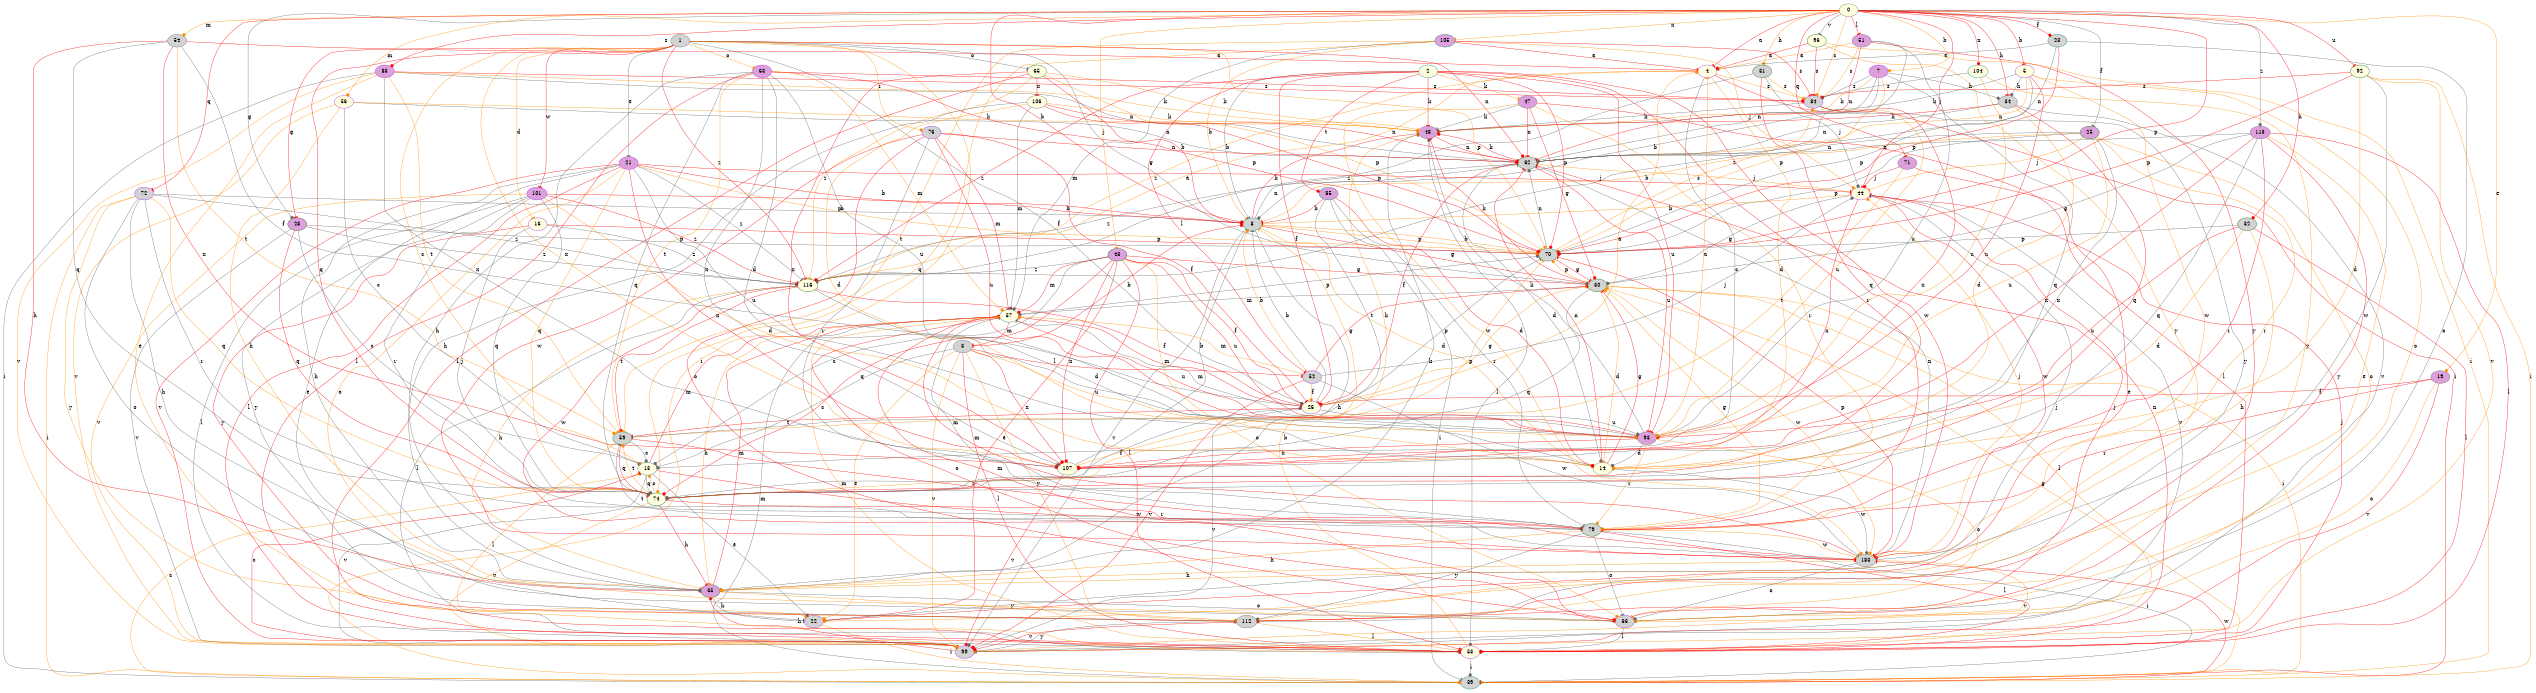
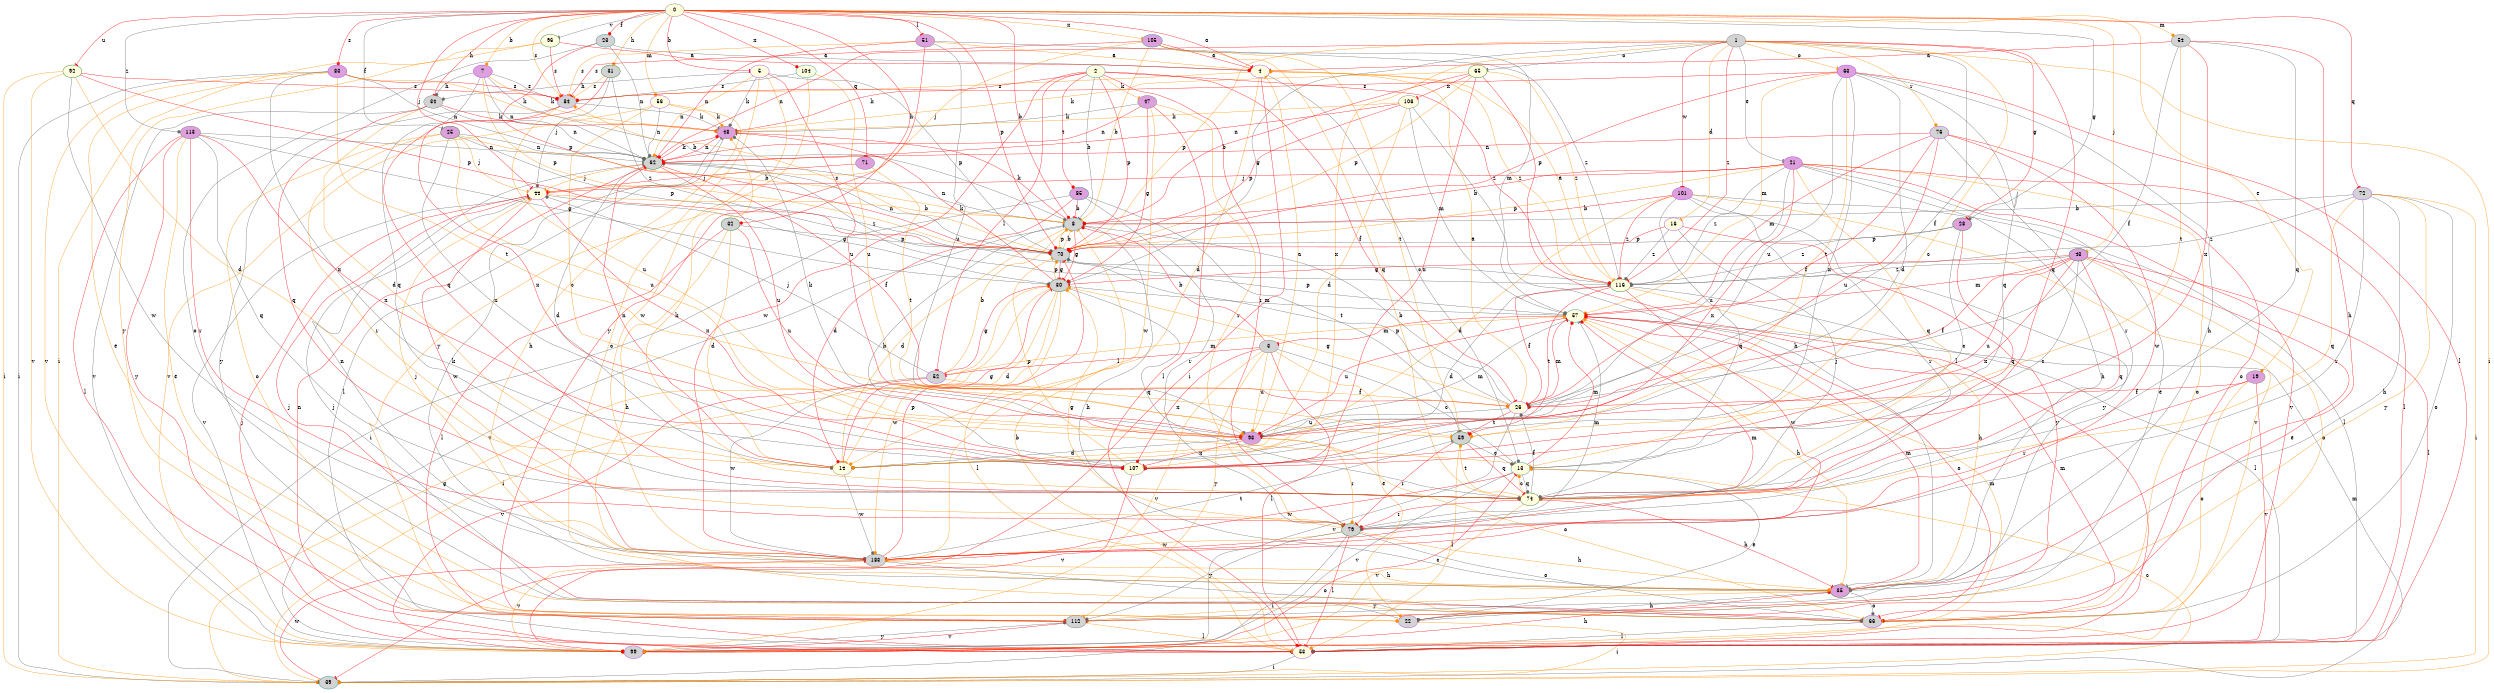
  strict digraph {
    node [color=purple fillcolor=lightgrey style=filled]
    edge [arrowhead=tee color=red]
    0 [color=gray40 fillcolor=lightyellow]
    4 [fillcolor=lightyellow]
    5 [fillcolor=lightyellow]
    7 [fillcolor=plum]
    8 [color=teal]
    19 [color=gray40 fillcolor=plum]
    23 [color=teal]
    25 [color=darkgreen fillcolor=plum]
    28 [color=darkgreen fillcolor=plum]
    31 [color=darkgreen]
    32 [color=darkgreen]
    34 [color=gray40]
    43 [color=darkgreen fillcolor=plum]
    44 [fillcolor=lightyellow]
    51 [color=gray40 fillcolor=plum]
    54 [color=gray40]
    56 [fillcolor=lightyellow]
    70 [color=teal]
    71 [color=gray40 fillcolor=plum]
    72
    83 [fillcolor=plum]
    84
    92 [color=darkgreen fillcolor=lightyellow]
    96 [color=darkgreen fillcolor=lightyellow]
    104 [color=teal fillcolor=lightyellow]
    105 [color=teal fillcolor=plum]
    113 [color=gray40 fillcolor=plum]
    13 [color=teal fillcolor=lightyellow]
    39 [color=teal]
    116 [color=darkgreen fillcolor=lightyellow]
    n31 [color=gray40 fillcolor=lightyellow label=14]
    62 [color=darkgreen]
    48 [color=gray40 fillcolor=plum]
    93 [color=gray40 fillcolor=plum]
    n35 [color=gray40 label=183]
    66
    74 [color=darkgreen fillcolor=lightyellow]
    30 [color=darkgreen]
    99
    35 [color=darkgreen fillcolor=plum]
    26 [fillcolor=lightyellow]
    79 [color=darkgreen]
    107 [color=gray40 fillcolor=lightyellow]
    53 [fillcolor=lightyellow]
    22
    57 [color=teal fillcolor=lightyellow]
    112 [color=gray40]
    n48 [color=darkgreen label=59]
    1 [color=gray40]
    16 [fillcolor=lightyellow]
    21 [fillcolor=plum]
    63 [fillcolor=plum]
    65 [color=darkgreen fillcolor=lightyellow]
    76
    101 [fillcolor=plum]
    106 [color=gray40 fillcolor=lightyellow]
    2 [color=teal fillcolor=lightyellow]
    47 [color=gray40 fillcolor=plum]
    52
    85 [color=teal fillcolor=plum]
    3 [color=gray40]
    0 -> 4 [label=a]
    0 -> 5 [label=b]
    0 -> 7 [arrowhead=dot color=darkorange label=b]
    0 -> 8 [arrowhead=dot label=b]
    0 -> 19 [arrowhead=dot color=darkorange label=e]
    0 -> 23 [arrowhead=dot label=f]
    0 -> 25 [color=gray40 label=f]
    0 -> 28 [arrowhead=dot color=gray40 label=g]
    0 -> 31 [arrowhead=dot color=darkorange label=h]
    0 -> 32 [arrowhead=dot label=h]
    0 -> 34 [label=h]
    0 -> 43 [color=darkorange label=j]
    0 -> 44 [label=j]
    0 -> 51 [label=l]
    0 -> 54 [arrowhead=dot color=darkorange label=m]
    0 -> 56 [arrowhead=dot color=darkorange label=m]
    0 -> 70 [arrowhead=dot label=p]
    0 -> 71 [label=q]
    0 -> 72 [label=q]
    0 -> 83 [arrowhead=dot label=s]
    0 -> 84 [arrowhead=dot color=darkorange label=s]
    0 -> 92 [label=u]
    0 -> 96 [color=gray40 label=v]
    0 -> 104 [arrowhead=dot label=x]
    0 -> 105 [color=darkorange label=x]
    0 -> 113 [arrowhead=dot color=gray40 label=z]
    4 -> 84 [arrowhead=dot color=darkorange label=s]
    4 -> 13 [arrowhead=dot color=gray40 label=c]
    4 -> 39 [label=i]
    4 -> 116 [color=darkorange label=z]
    4 -> n31 [arrowhead=dot color=darkorange label=d]
    5 -> 34 [arrowhead=dot color=gray40 label=h]
    5 -> 70 [arrowhead=dot color=gray40 label=p]
    5 -> 62 [arrowhead=dot color=darkorange label=n]
    5 -> 48 [arrowhead=dot color=gray40 label=k]
    5 -> 93 [arrowhead=dot label=u]
    5 -> n35 [arrowhead=dot color=darkorange label=w]
    5 -> 66 [arrowhead=dot color=darkorange label=o]
    7 -> 8 [arrowhead=dot color=gray40 label=b]
    7 -> 34 [arrowhead=dot color=gray40 label=h]
    7 -> 70 [color=darkorange label=p]
    7 -> 84 [arrowhead=dot color=gray40 label=s]
    7 -> 62 [arrowhead=dot color=gray40 label=n]
    7 -> 48 [arrowhead=dot color=darkorange label=k]
    7 -> 74 [color=gray40 label=q]
    8 -> 70 [color=darkorange label=p]
    8 -> n31 [color=darkorange label=d]
    8 -> 62 [color=gray40 label=n]
    8 -> 48 [label=k]
    8 -> 30 [label=g]
    8 -> 99 [arrowhead=dot color=gray40 label=v]
    8 -> 35 [color=gray40 label=h]
    19 -> 66 [arrowhead=dot color=darkorange label=o]
    19 -> 99 [arrowhead=dot label=v]
    19 -> 26 [label=f]
    19 -> 79 [arrowhead=dot label=r]
    23 -> 4 [arrowhead=dot color=gray40 label=a]
    23 -> 70 [label=p]
    23 -> 62 [color=gray40 label=n]
    23 -> 66 [color=gray40 label=o]
    25 -> 8 [color=darkorange label=b]
    25 -> 44 [color=darkorange label=j]
    25 -> 70 [arrowhead=dot color=gray40 label=p]
    25 -> 62 [arrowhead=dot color=gray40 label=n]
    25 -> 93 [color=darkorange label=u]
    25 -> 66 [color=darkorange label=o]
    25 -> 79 [color=darkorange label=r]
    25 -> 107 [color=gray40 label=x]
    28 -> 70 [arrowhead=dot color=gray40 label=p]
    28 -> 13 [color=gray40 label=c]
    28 -> 116 [color=gray40 label=z]
    28 -> 74 [label=q]
-   28 -> 99 [color=gray40 label=v]
    31 -> 44 [arrowhead=dot color=gray40 label=j]
    31 -> 84 [color=darkorange label=s]
    31 -> 116 [arrowhead=dot color=gray40 label=z]
    31 -> 74 [arrowhead=dot label=q]
    32 -> 70 [color=gray40 label=p]
    32 -> n31 [color=darkorange label=d]
    32 -> 93 [arrowhead=dot label=u]
    32 -> 35 [arrowhead=dot color=darkorange label=h]
    32 -> 53 [label=l]
    34 -> n31 [color=darkorange label=d]
    34 -> 62 [color=gray40 label=n]
    34 -> 48 [label=k]
    34 -> 74 [arrowhead=dot label=q]
    34 -> 99 [color=gray40 label=v]
    43 -> 13 [arrowhead=dot color=gray40 label=c]
    43 -> 116 [color=gray40 label=z]
    43 -> 93 [label=u]
    43 -> 66 [arrowhead=dot color=darkorange label=o]
    43 -> 74 [arrowhead=dot label=q]
    43 -> 30 [label=g]
    43 -> 26 [arrowhead=dot label=f]
    43 -> 107 [arrowhead=dot label=x]
    43 -> 53 [arrowhead=dot label=l]
    43 -> 22 [label=e]
    43 -> 57 [arrowhead=dot label=m]
    44 -> 8 [color=darkorange label=b]
    44 -> n35 [arrowhead=dot label=w]
    44 -> 30 [color=gray40 label=g]
    44 -> 99 [arrowhead=dot color=gray40 label=v]
    44 -> 107 [arrowhead=dot label=x]
    51 -> 4 [arrowhead=dot color=darkorange label=a]
    51 -> 84 [color=darkorange label=s]
    51 -> 116 [color=gray40 label=z]
    51 -> 62 [label=n]
    51 -> 93 [arrowhead=dot color=gray40 label=u]
    51 -> 112 [label=y]
    54 -> 4 [label=a]
    54 -> 74 [color=gray40 label=q]
    54 -> 35 [label=h]
    54 -> 26 [color=gray40 label=f]
    54 -> 107 [label=x]
    54 -> n48 [arrowhead=dot color=darkorange label=t]
-   56 -> 13 [arrowhead=dot color=gray40 label=c]
+   56 -> 13 [arrowhead=dot color=darkorange label=c]
    56 -> 62 [arrowhead=dot color=gray40 label=n]
    56 -> 48 [arrowhead=dot color=darkorange label=k]
    56 -> 99 [arrowhead=dot color=darkorange label=v]
    56 -> 35 [color=darkorange label=h]
    70 -> 8 [color=darkorange label=b]
    70 -> 84 [arrowhead=dot color=darkorange label=s]
    70 -> 62 [arrowhead=dot color=gray40 label=n]
    70 -> 30 [label=g]
    71 -> 44 [arrowhead=dot label=j]
-   71 -> 22 [arrowhead=dot label=e]
    71 -> n48 [color=darkorange label=t]
    72 -> 8 [arrowhead=dot color=gray40 label=b]
    72 -> 39 [color=darkorange label=i]
    72 -> 116 [arrowhead=dot color=gray40 label=z]
    72 -> 66 [arrowhead=dot color=gray40 label=o]
    72 -> 74 [color=darkorange label=q]
    72 -> 35 [arrowhead=dot color=gray40 label=h]
    72 -> 79 [color=gray40 label=r]
    72 -> 112 [arrowhead=dot color=darkorange label=y]
    83 -> 84 [label=s]
    83 -> 39 [arrowhead=dot color=gray40 label=i]
    83 -> 62 [arrowhead=dot color=gray40 label=n]
    83 -> 48 [color=darkorange label=k]
    83 -> 99 [color=darkorange label=v]
    83 -> 107 [arrowhead=dot color=gray40 label=x]
    83 -> 22 [arrowhead=dot color=darkorange label=e]
    83 -> n48 [color=darkorange label=t]
    84 -> 48 [color=gray40 label=k]
    84 -> 93 [color=darkorange label=u]
    84 -> 107 [label=x]
    84 -> 112 [arrowhead=dot color=gray40 label=y]
    92 -> 70 [arrowhead=dot label=p]
    92 -> 84 [arrowhead=dot label=s]
    92 -> 39 [arrowhead=dot color=darkorange label=i]
    92 -> n31 [arrowhead=dot color=darkorange label=d]
    92 -> n35 [color=gray40 label=w]
    92 -> 99 [color=darkorange label=v]
    96 -> 4 [arrowhead=dot label=a]
    96 -> 84 [label=s]
    96 -> 39 [arrowhead=dot color=darkorange label=i]
    96 -> 112 [arrowhead=dot color=darkorange label=y]
    104 -> 84 [color=gray40 label=s]
    104 -> 93 [arrowhead=dot color=darkorange label=u]
    104 -> 112 [color=darkorange label=y]
    105 -> 4 [label=a]
    105 -> 8 [color=darkorange label=b]
    105 -> 44 [arrowhead=dot color=darkorange label=j]
    105 -> 84 [label=s]
    105 -> 74 [arrowhead=dot color=darkorange label=q]
    105 -> 57 [arrowhead=dot color=gray40 label=m]
    105 -> n48 [color=darkorange label=t]
    113 -> 62 [color=gray40 label=n]
    113 -> 74 [color=gray40 label=q]
    113 -> 30 [arrowhead=dot color=gray40 label=g]
    113 -> 79 [arrowhead=dot label=r]
    113 -> 107 [arrowhead=dot label=x]
    113 -> 53 [label=l]
    113 -> 22 [arrowhead=dot color=darkorange label=e]
    113 -> 112 [label=y]
    13 -> n35 [label=w]
    13 -> 74 [arrowhead=dot color=gray40 label=q]
    13 -> 99 [arrowhead=dot color=gray40 label=v]
    13 -> 22 [arrowhead=dot color=gray40 label=e]
    13 -> 57 [arrowhead=dot label=m]
    39 -> 13 [arrowhead=dot color=darkorange label=c]
    39 -> n35 [label=w]
    39 -> 30 [arrowhead=dot color=darkorange label=g]
    39 -> 57 [color=gray40 label=m]
    116 -> 4 [color=darkorange label=a]
    116 -> n31 [arrowhead=dot color=gray40 label=d]
    116 -> n35 [label=w]
    116 -> 35 [color=darkorange label=h]
    116 -> 26 [label=f]
    116 -> 53 [color=gray40 label=l]
    116 -> n48 [arrowhead=dot label=t]
    n31 -> 62 [label=n]
    n31 -> n35 [arrowhead=dot color=gray40 label=w]
    n31 -> 30 [label=g]
    62 -> 44 [color=darkorange label=j]
    62 -> 116 [color=gray40 label=z]
    62 -> n31 [arrowhead=dot color=gray40 label=d]
    62 -> 48 [arrowhead=dot label=k]
    62 -> 93 [label=u]
    62 -> 26 [arrowhead=dot label=f]
    48 -> 62 [label=n]
    48 -> 53 [arrowhead=dot color=gray40 label=l]
    93 -> 4 [color=darkorange label=a]
    93 -> n31 [arrowhead=dot color=gray40 label=d]
    93 -> 48 [arrowhead=dot color=gray40 label=k]
    93 -> 66 [color=darkorange label=o]
    93 -> 79 [arrowhead=dot color=darkorange label=r]
    93 -> 107 [label=x]
    93 -> 57 [color=gray40 label=m]
    n35 -> 44 [arrowhead=dot color=darkorange label=j]
    n35 -> 70 [label=p]
    n35 -> 62 [color=gray40 label=n]
    n35 -> 66 [arrowhead=dot color=gray40 label=o]
    n35 -> 99 [color=darkorange label=v]
    n35 -> 35 [arrowhead=dot color=darkorange label=h]
    n35 -> 57 [arrowhead=dot label=m]
    n35 -> n48 [color=gray40 label=t]
    66 -> 44 [label=j]
    66 -> 53 [arrowhead=dot color=gray40 label=l]
    66 -> 57 [arrowhead=dot label=m]
    74 -> 13 [arrowhead=dot color=darkorange label=c]
    74 -> 48 [arrowhead=dot color=darkorange label=k]
    74 -> 99 [color=darkorange label=v]
    74 -> 35 [label=h]
    74 -> 26 [arrowhead=dot color=gray40 label=f]
    74 -> 79 [arrowhead=dot label=r]
    74 -> n48 [arrowhead=dot color=darkorange label=t]
    30 -> 70 [arrowhead=dot color=darkorange label=p]
    30 -> 39 [color=darkorange label=i]
    30 -> n31 [color=darkorange label=d]
    30 -> 48 [label=k]
    30 -> n35 [arrowhead=dot color=darkorange label=w]
    30 -> 74 [arrowhead=dot color=gray40 label=q]
    30 -> 53 [color=darkorange label=l]
    30 -> 57 [arrowhead=dot color=gray40 label=m]
    99 -> 13 [label=c]
    99 -> 35 [arrowhead=dot label=h]
    99 -> 112 [arrowhead=dot color=gray40 label=y]
    35 -> 48 [color=gray40 label=k]
    35 -> 66 [arrowhead=dot color=gray40 label=o]
    35 -> 22 [color=gray40 label=h]
    35 -> 57 [label=m]
    35 -> 112 [color=darkorange label=y]
    26 -> 4 [arrowhead=dot color=darkorange label=a]
    26 -> 8 [color=gray40 label=b]
    26 -> 70 [color=gray40 label=p]
    26 -> 93 [arrowhead=dot color=gray40 label=u]
    26 -> 30 [arrowhead=dot color=darkorange label=g]
    26 -> 99 [arrowhead=dot color=gray40 label=v]
    26 -> 57 [label=m]
    26 -> n48 [label=t]
    79 -> 39 [color=gray40 label=i]
    79 -> n35 [color=darkorange label=w]
    79 -> 66 [color=gray40 label=o]
    79 -> 30 [arrowhead=dot color=darkorange label=g]
    79 -> 35 [arrowhead=dot color=darkorange label=h]
    79 -> 53 [label=l]
    79 -> 57 [color=gray40 label=m]
    79 -> 112 [arrowhead=dot color=gray40 label=y]
    107 -> 8 [color=gray40 label=b]
    107 -> 70 [color=darkorange label=p]
    107 -> 99 [arrowhead=dot label=v]
    53 -> 8 [color=darkorange label=b]
    53 -> 44 [label=j]
    53 -> 39 [arrowhead=dot color=gray40 label=i]
    53 -> 62 [label=n]
    53 -> 57 [arrowhead=dot color=darkorange label=m]
    22 -> 44 [color=gray40 label=j]
    22 -> 39 [color=darkorange label=i]
    57 -> 70 [arrowhead=dot color=gray40 label=p]
    57 -> 93 [arrowhead=dot label=u]
    57 -> 66 [arrowhead=dot label=o]
    57 -> 35 [color=darkorange label=h]
    57 -> 3 [label=m]
    112 -> 99 [arrowhead=dot label=v]
    112 -> 53 [color=darkorange label=l]
    n48 -> 13 [arrowhead=dot color=gray40 label=c]
    n48 -> 74 [label=q]
    n48 -> 79 [label=r]
    n48 -> 53 [arrowhead=dot color=darkorange label=l]
    1 -> 28 [label=g]
    1 -> 70 [arrowhead=dot color=darkorange label=p]
    1 -> 13 [color=darkorange label=c]
    1 -> 39 [arrowhead=dot color=darkorange label=i]
    1 -> 116 [label=z]
    1 -> 62 [arrowhead=dot label=n]
    1 -> 74 [label=q]
    1 -> 30 [arrowhead=dot color=gray40 label=g]
    1 -> 26 [arrowhead=dot color=gray40 label=f]
    1 -> 107 [arrowhead=dot color=darkorange label=x]
    1 -> 16 [color=darkorange label=d]
    1 -> 21 [color=gray40 label=e]
    1 -> 63 [color=darkorange label=o]
    1 -> 65 [color=gray40 label=o]
    1 -> 76 [arrowhead=dot color=darkorange label=r]
    1 -> 101 [label=w]
    16 -> 70 [arrowhead=dot label=p]
    16 -> 116 [arrowhead=dot color=gray40 label=z]
    16 -> 74 [arrowhead=dot color=gray40 label=j]
    16 -> 112 [label=y]
    21 -> 8 [label=b]
    21 -> 44 [label=j]
    21 -> 70 [arrowhead=dot color=darkorange label=p]
    21 -> 116 [color=gray40 label=z]
    21 -> 93 [arrowhead=dot color=gray40 label=u]
    21 -> 66 [color=darkorange label=o]
    21 -> 74 [color=darkorange label=q]
    21 -> 99 [label=v]
    21 -> 35 [color=gray40 label=h]
    21 -> 107 [arrowhead=dot label=x]
    21 -> 53 [arrowhead=dot label=l]
    21 -> 22 [color=gray40 label=e]
    63 -> 70 [arrowhead=dot label=p]
    63 -> 84 [arrowhead=dot label=s]
    63 -> n31 [arrowhead=dot color=gray40 label=d]
    63 -> 93 [color=gray40 label=u]
    63 -> 74 [color=gray40 label=q]
    63 -> 35 [color=gray40 label=h]
    63 -> 107 [arrowhead=dot color=gray40 label=x]
    63 -> 53 [label=l]
    63 -> 57 [arrowhead=dot color=darkorange label=m]
    63 -> n48 [color=darkorange label=t]
    65 -> 8 [arrowhead=dot label=b]
    65 -> 70 [color=darkorange label=p]
    65 -> 116 [color=darkorange label=z]
    65 -> 48 [color=darkorange label=k]
    65 -> 107 [label=x]
    65 -> 53 [arrowhead=dot label=l]
    65 -> 106 [label=x]
    76 -> 62 [arrowhead=dot label=n]
    76 -> 93 [label=u]
    76 -> n35 [label=w]
    76 -> 66 [label=o]
    76 -> 26 [label=f]
    76 -> 79 [color=gray40 label=r]
    76 -> 57 [label=m]
    101 -> 8 [label=b]
    101 -> 116 [label=z]
    101 -> n31 [arrowhead=dot color=darkorange label=d]
    101 -> 74 [arrowhead=dot color=gray40 label=q]
    101 -> 99 [arrowhead=dot color=darkorange label=v]
    101 -> 79 [color=gray40 label=r]
    101 -> 53 [arrowhead=dot color=gray40 label=l]
    101 -> 112 [color=gray40 label=y]
    106 -> 70 [label=p]
    106 -> n31 [color=darkorange label=d]
    106 -> 62 [label=n]
    106 -> 48 [arrowhead=dot color=darkorange label=k]
    106 -> 35 [color=gray40 label=h]
    106 -> 57 [arrowhead=dot color=gray40 label=m]
    2 -> 8 [color=gray40 label=b]
    2 -> 70 [arrowhead=dot label=p]
    2 -> 116 [arrowhead=dot label=z]
    2 -> 48 [label=k]
-   2 -> 93 [label=u]
    2 -> n35 [label=w]
    2 -> 26 [label=f]
    2 -> 79 [label=r]
    2 -> 47 [color=darkorange label=k]
    2 -> 52 [label=l]
    2 -> 85 [arrowhead=dot label=t]
    47 -> 62 [label=n]
    47 -> 48 [color=gray40 label=k]
    47 -> n35 [arrowhead=dot color=darkorange label=w]
    47 -> 30 [arrowhead=dot label=g]
    47 -> 79 [arrowhead=dot color=darkorange label=r]
    47 -> 53 [arrowhead=dot label=l]
    52 -> 8 [arrowhead=dot color=darkorange label=b]
    52 -> 44 [arrowhead=dot color=gray40 label=j]
    52 -> n35 [color=gray40 label=w]
    52 -> 30 [label=g]
    52 -> 99 [arrowhead=dot label=v]
    52 -> 26 [arrowhead=dot color=darkorange label=f]
    52 -> 57 [arrowhead=dot color=darkorange label=m]
    85 -> 8 [label=b]
    85 -> 39 [color=gray40 label=i]
    85 -> n31 [arrowhead=dot label=d]
    85 -> 79 [color=gray40 label=r]
    85 -> n48 [color=gray40 label=t]
    3 -> 8 [arrowhead=dot label=b]
    3 -> 13 [color=gray40 label=c]
    3 -> 93 [arrowhead=dot color=darkorange label=u]
    3 -> 99 [color=darkorange label=v]
    3 -> 107 [arrowhead=dot label=x]
    3 -> 53 [label=l]
    3 -> 22 [arrowhead=dot color=darkorange label=e]
    3 -> 112 [color=darkorange label=y]
    3 -> 52 [label=l]
  }
